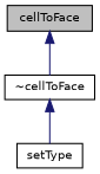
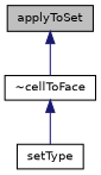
  digraph {
    rankdir=TB
    node [color=black fontname=Helvetica fontsize=10 shape=record]
    edge [color=midnightblue dir=back fontname=Helvetica fontsize=10 labelfontname=Helvetica labelfontsize=10 style=solid]
-   n1 [fillcolor=grey75 fontcolor=black height=0.2 label=cellToFace style=filled width=0.4]
+   n1 [fillcolor=grey75 fontcolor=black height=0.2 label=applyToSet style=filled width=0.4]
    n2 [height=0.2 label="~cellToFace" width=0.4]
    n3 [height=0.2 label=setType width=0.4]
    n1 -> n2
    n2 -> n3
  }
